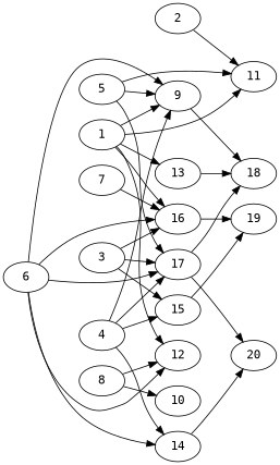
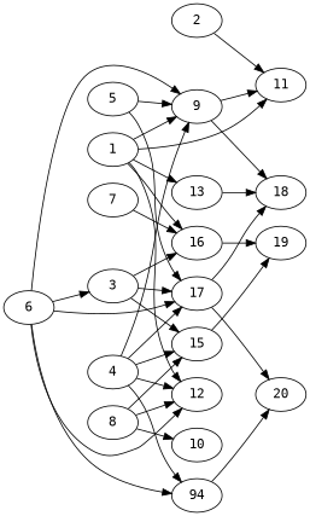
  digraph {
    fontname="DejaVu Sans Mono"
    rankdir=LR
    node [alpha=0.18 fontname="DejaVu Sans Mono"]
    edge [fontname="DejaVu Sans Mono"]
    1 [expect_size=14159872]
    9 [alpha=0.08 expect_size=41394176]
    11 [expect_size=33516544]
    12 [alpha=0.10 expect_size=27676672]
    13 [alpha=0.06 expect_size=36986880]
    16 [alpha=0.14 expect_size=10498048]
    18 [alpha=0.04 expect_size=33060864]
    19 [alpha=0.13 expect_size=6802432]
    2 [alpha=0.04 expect_size=16289792]
    3 [alpha=0.11 expect_size=24741888]
    15 [alpha=0.12 expect_size=47822848]
    17 [expect_size=44767232]
    20 [alpha=0.13 expect_size=24923136]
    4 [alpha=0.14 expect_size=21999616]
-   14 [alpha=0.02 expect_size=15953920]
+   14 [alpha=0.02 expect_size=15953920 label=94]
    5 [alpha=0.04 expect_size=14435328]
    6 [alpha=0.15 expect_size=21210112]
    7 [alpha=0.15 expect_size=8847360]
    8 [alpha=0.09 expect_size=51198976]
    10 [alpha=0.02 expect_size=39518208]
    1 -> 9
    1 -> 11
    1 -> 12
    1 -> 13
    1 -> 16
    9 -> 18
    13 -> 18
    16 -> 19
    2 -> 11
    3 -> 16
    3 -> 15
    3 -> 17
    15 -> 19
    17 -> 18
    17 -> 20
    4 -> 9
+   4 -> 12
    4 -> 15
    4 -> 17
    4 -> 14
    14 -> 20
    5 -> 9
-   5 -> 11
+   9 -> 11
    5 -> 17
    6 -> 9
    6 -> 12
-   6 -> 16
+   6 -> 3
    6 -> 17
    6 -> 14
    7 -> 16
    8 -> 12
+   8 -> 15
    8 -> 10
  }
